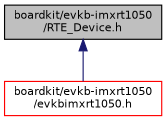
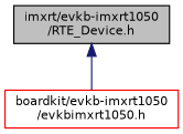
  digraph {
    node [fontname=Helvetica fontsize=10 shape=record style=filled]
-   n1 [color=black fillcolor=grey75 fontcolor=black height=0.2 label="boardkit/evkb-imxrt1050\l/RTE_Device.h" width=0.4]
+   n1 [color=black fillcolor=grey75 fontcolor=black height=0.2 label="imxrt/evkb-imxrt1050\l/RTE_Device.h" width=0.4]
    n2 [color=red fillcolor=white height=0.2 label="boardkit/evkb-imxrt1050\l/evkbimxrt1050.h" width=0.4]
    n1 -> n2 [color=midnightblue dir=back fontname=Helvetica fontsize=10 labelfontname=Helvetica labelfontsize=10 style=solid]
  }
